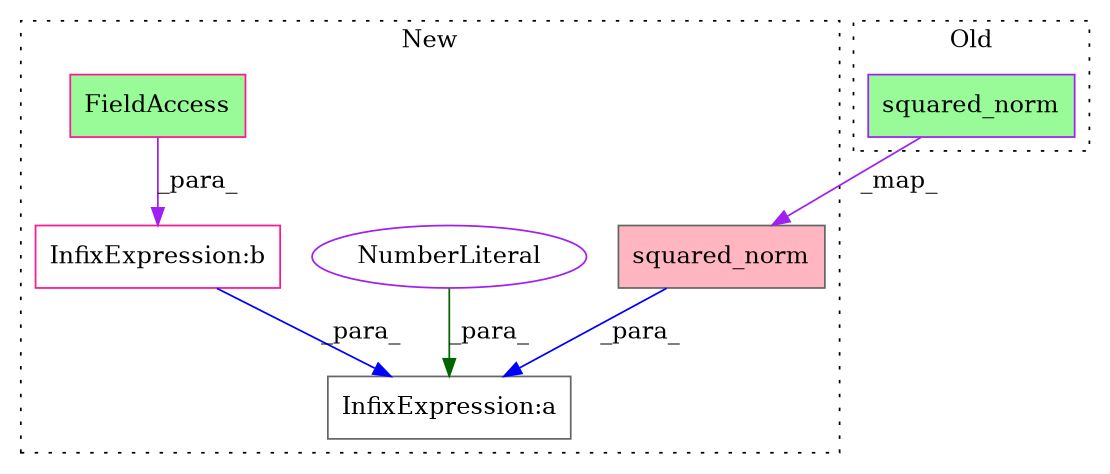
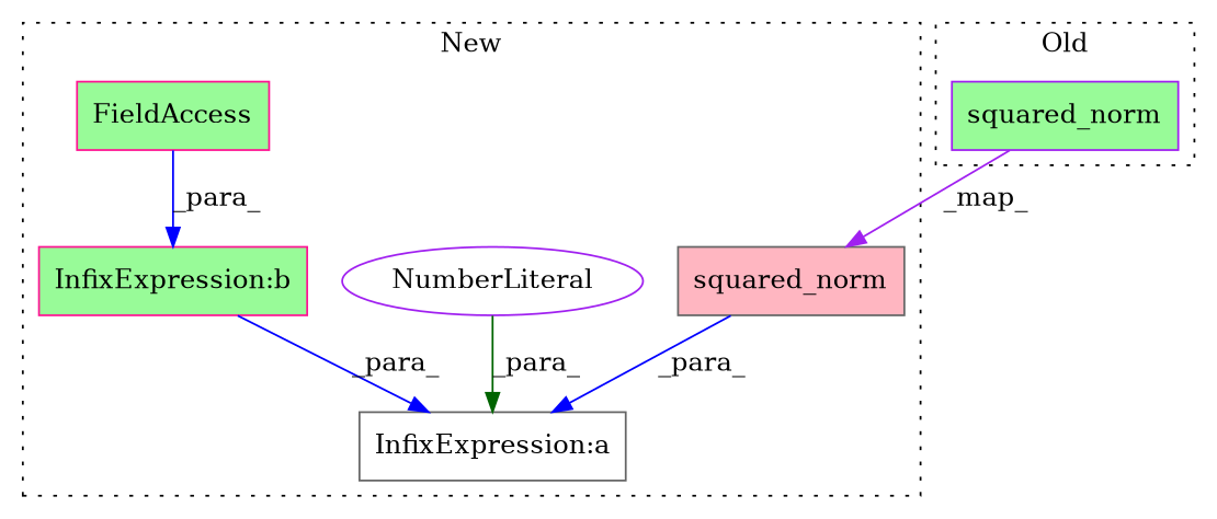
  digraph {
    node [a=32 color=gray40 fillcolor=white l="13,1" shape=box style=filled]
    edge [color=blue]
    n1 [fillcolor=lightpink label=squared_norm s="5450,5469"]
    n2 [a=27 l=3 label="InfixExpression:a" s=5425]
-   n3 [a=27 color=deeppink l=3 label="InfixExpression:b" s=5420]
+   n3 [a=27 color=deeppink fillcolor=palegreen l=3 label="InfixExpression:b" s=5420]
    n4 [a=34 color=purple l=1 label=NumberLiteral s=5423 shape=ellipse]
    n5 [a=22 color=deeppink fillcolor=palegreen l=10 label=FieldAccess s=5410]
    n6 [color=purple fillcolor=palegreen label=squared_norm s="5264,5283"]
    subgraph cluster_1 {
      label=New
      style=dotted
      n1
      n2
      n3
      n4
      n5
    }
    subgraph cluster_2 {
      label=Old
      style=dotted
      n6
    }
    n1 -> n2 [label=_para_]
    n3 -> n2 [label=_para_]
    n4 -> n2 [color=darkgreen label=_para_]
-   n5 -> n3 [color=purple label=_para_]
+   n5 -> n3 [label=_para_]
    n6 -> n1 [color=purple label=_map_]
  }
